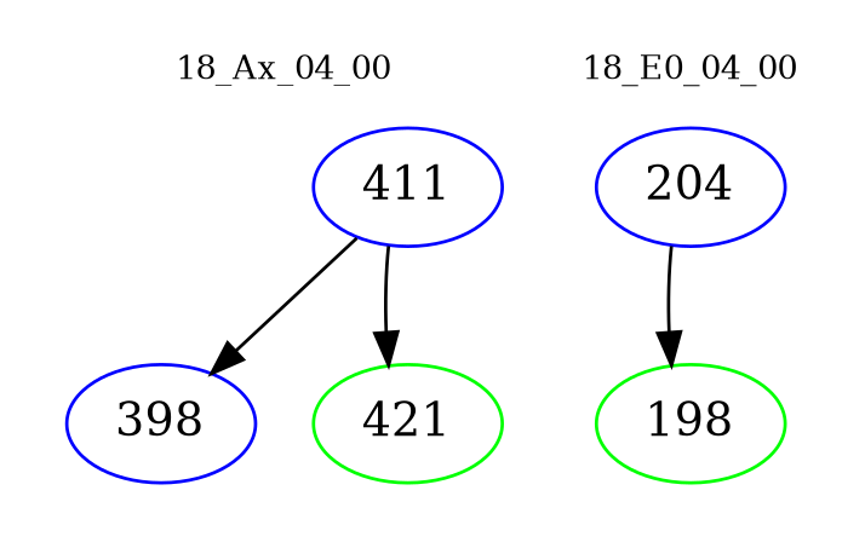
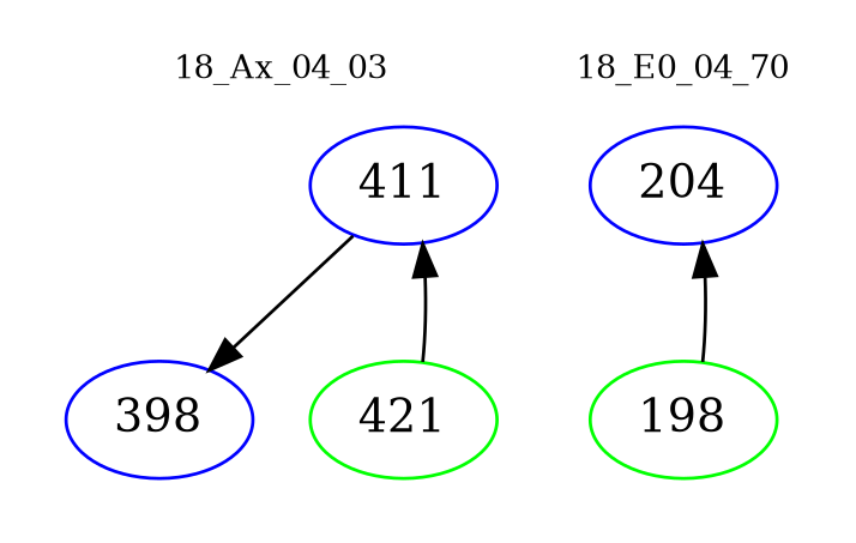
  digraph {
    node [color=blue]
    edge [color=black]
    n1 [label=411]
    n2 [label=398]
    n3 [color=green label=421]
    n4 [label=204]
    n5 [color=green label=198]
    subgraph cluster_1 {
      color=white
      fontsize=10
-     label="18_Ax_04_00"
+     label="18_Ax_04_03"
      n1
      n2
      n3
    }
    subgraph cluster_2 {
      color=white
      fontsize=10
-     label="18_E0_04_00"
+     label="18_E0_04_70"
      n4
      n5
    }
    n1 -> n2
-   n1 -> n3
-   n4 -> n5
+   n3 -> n1
+   n5 -> n4
  }
